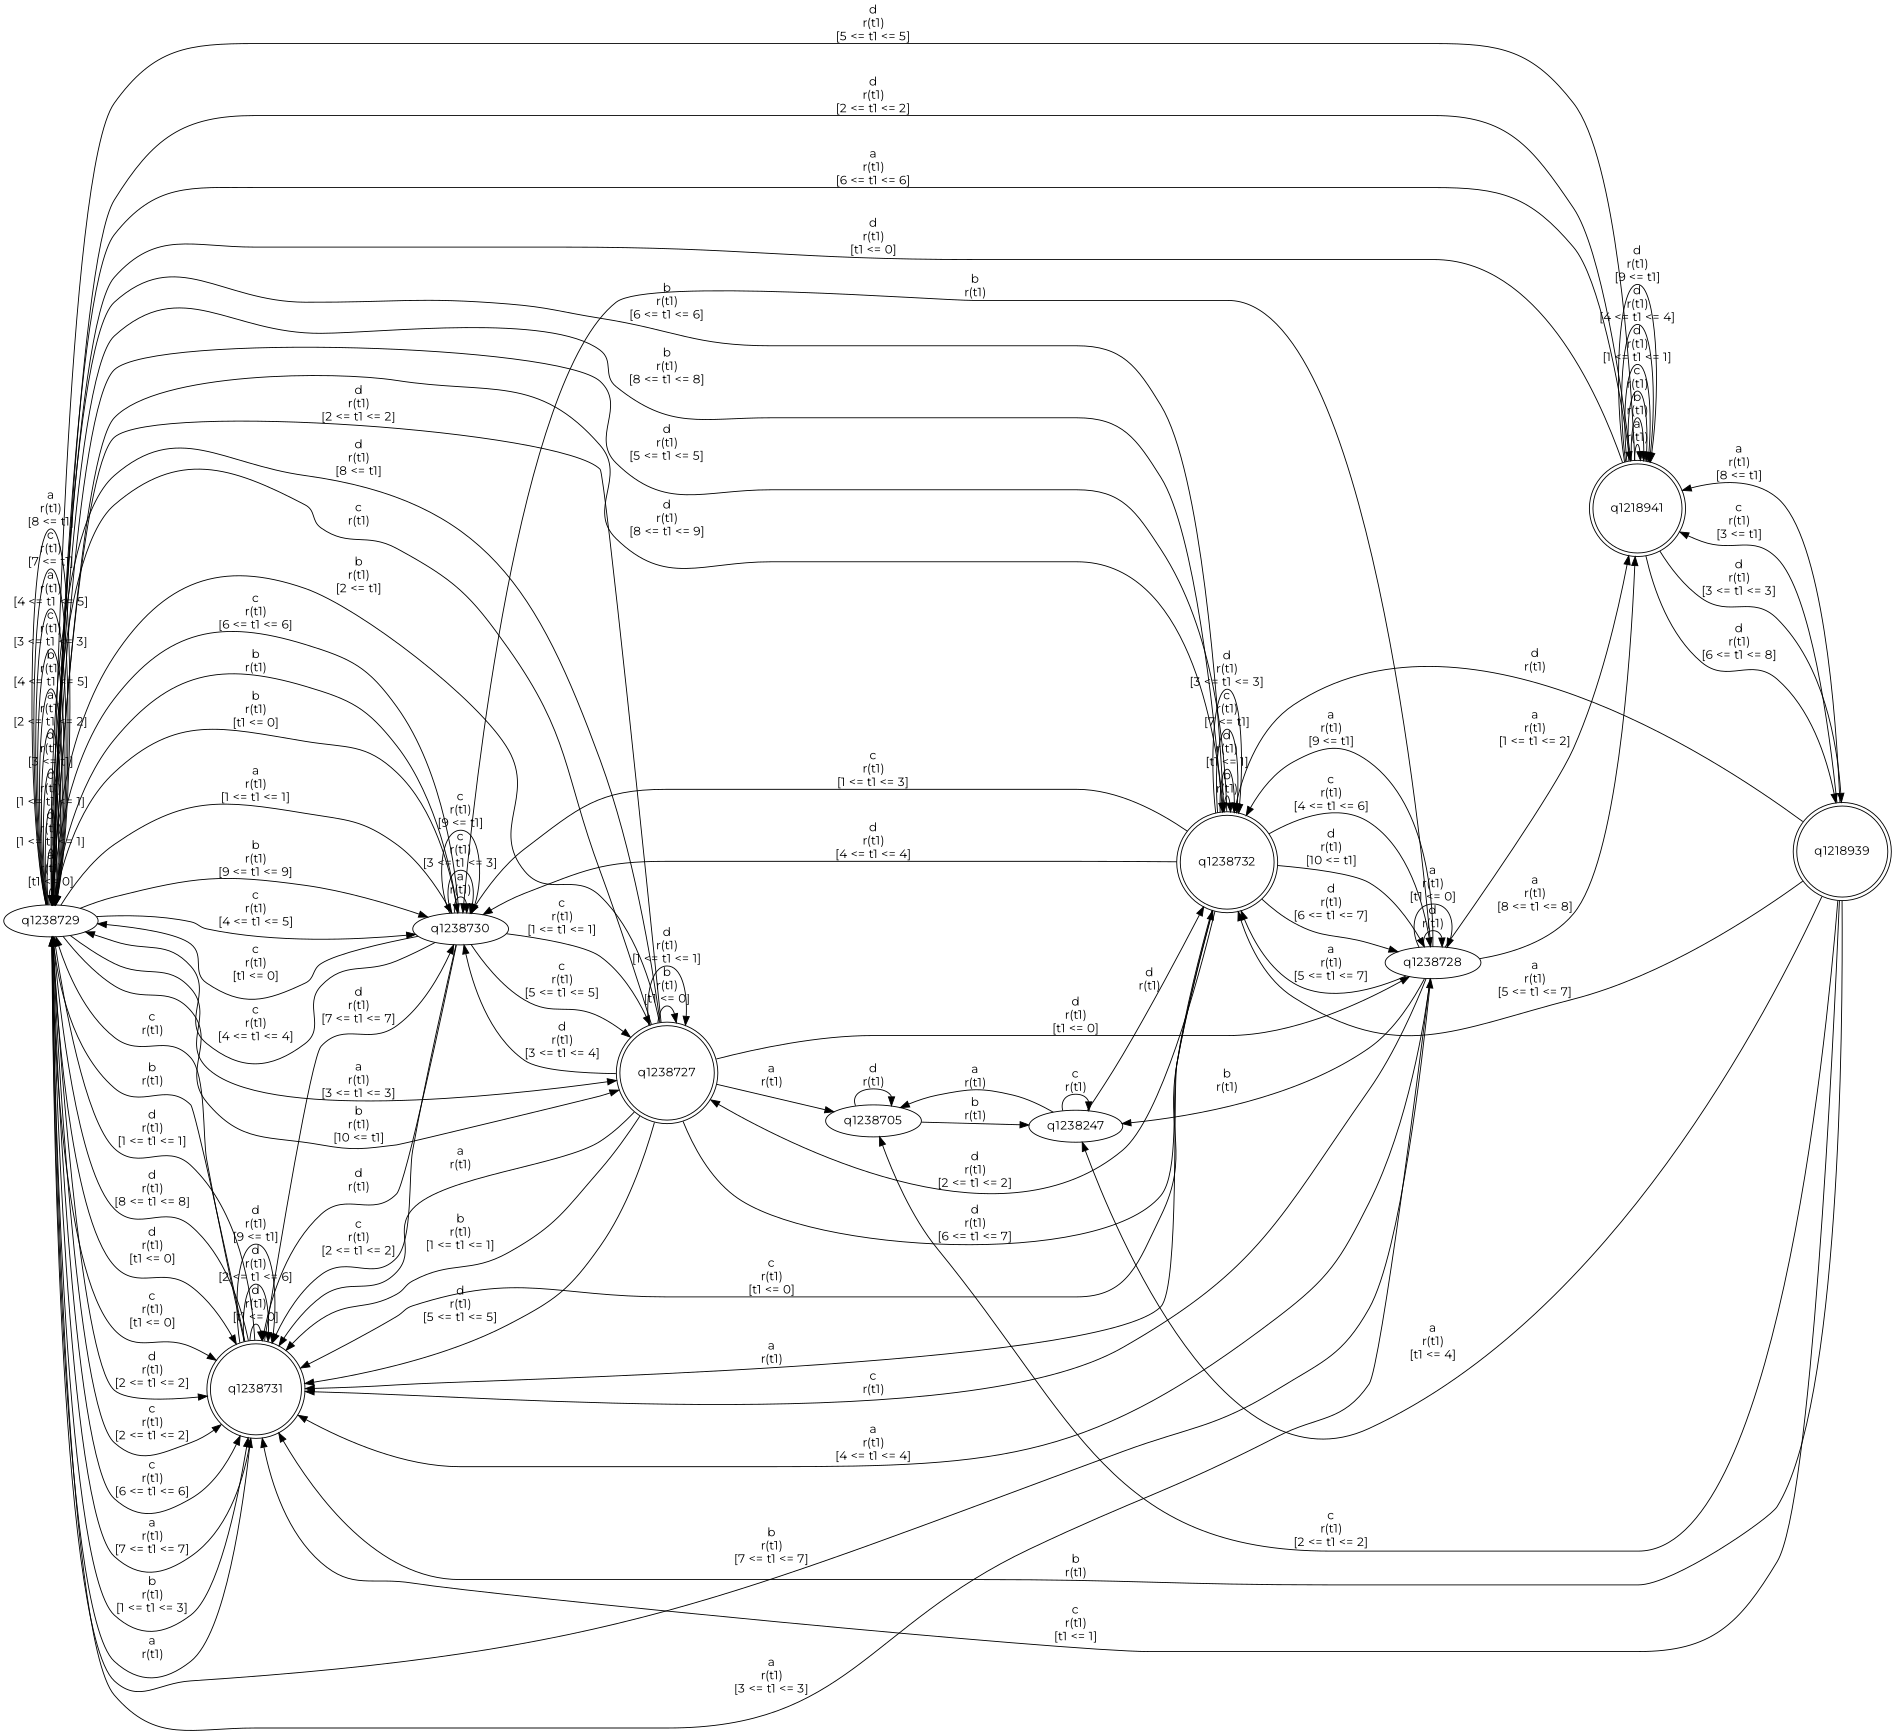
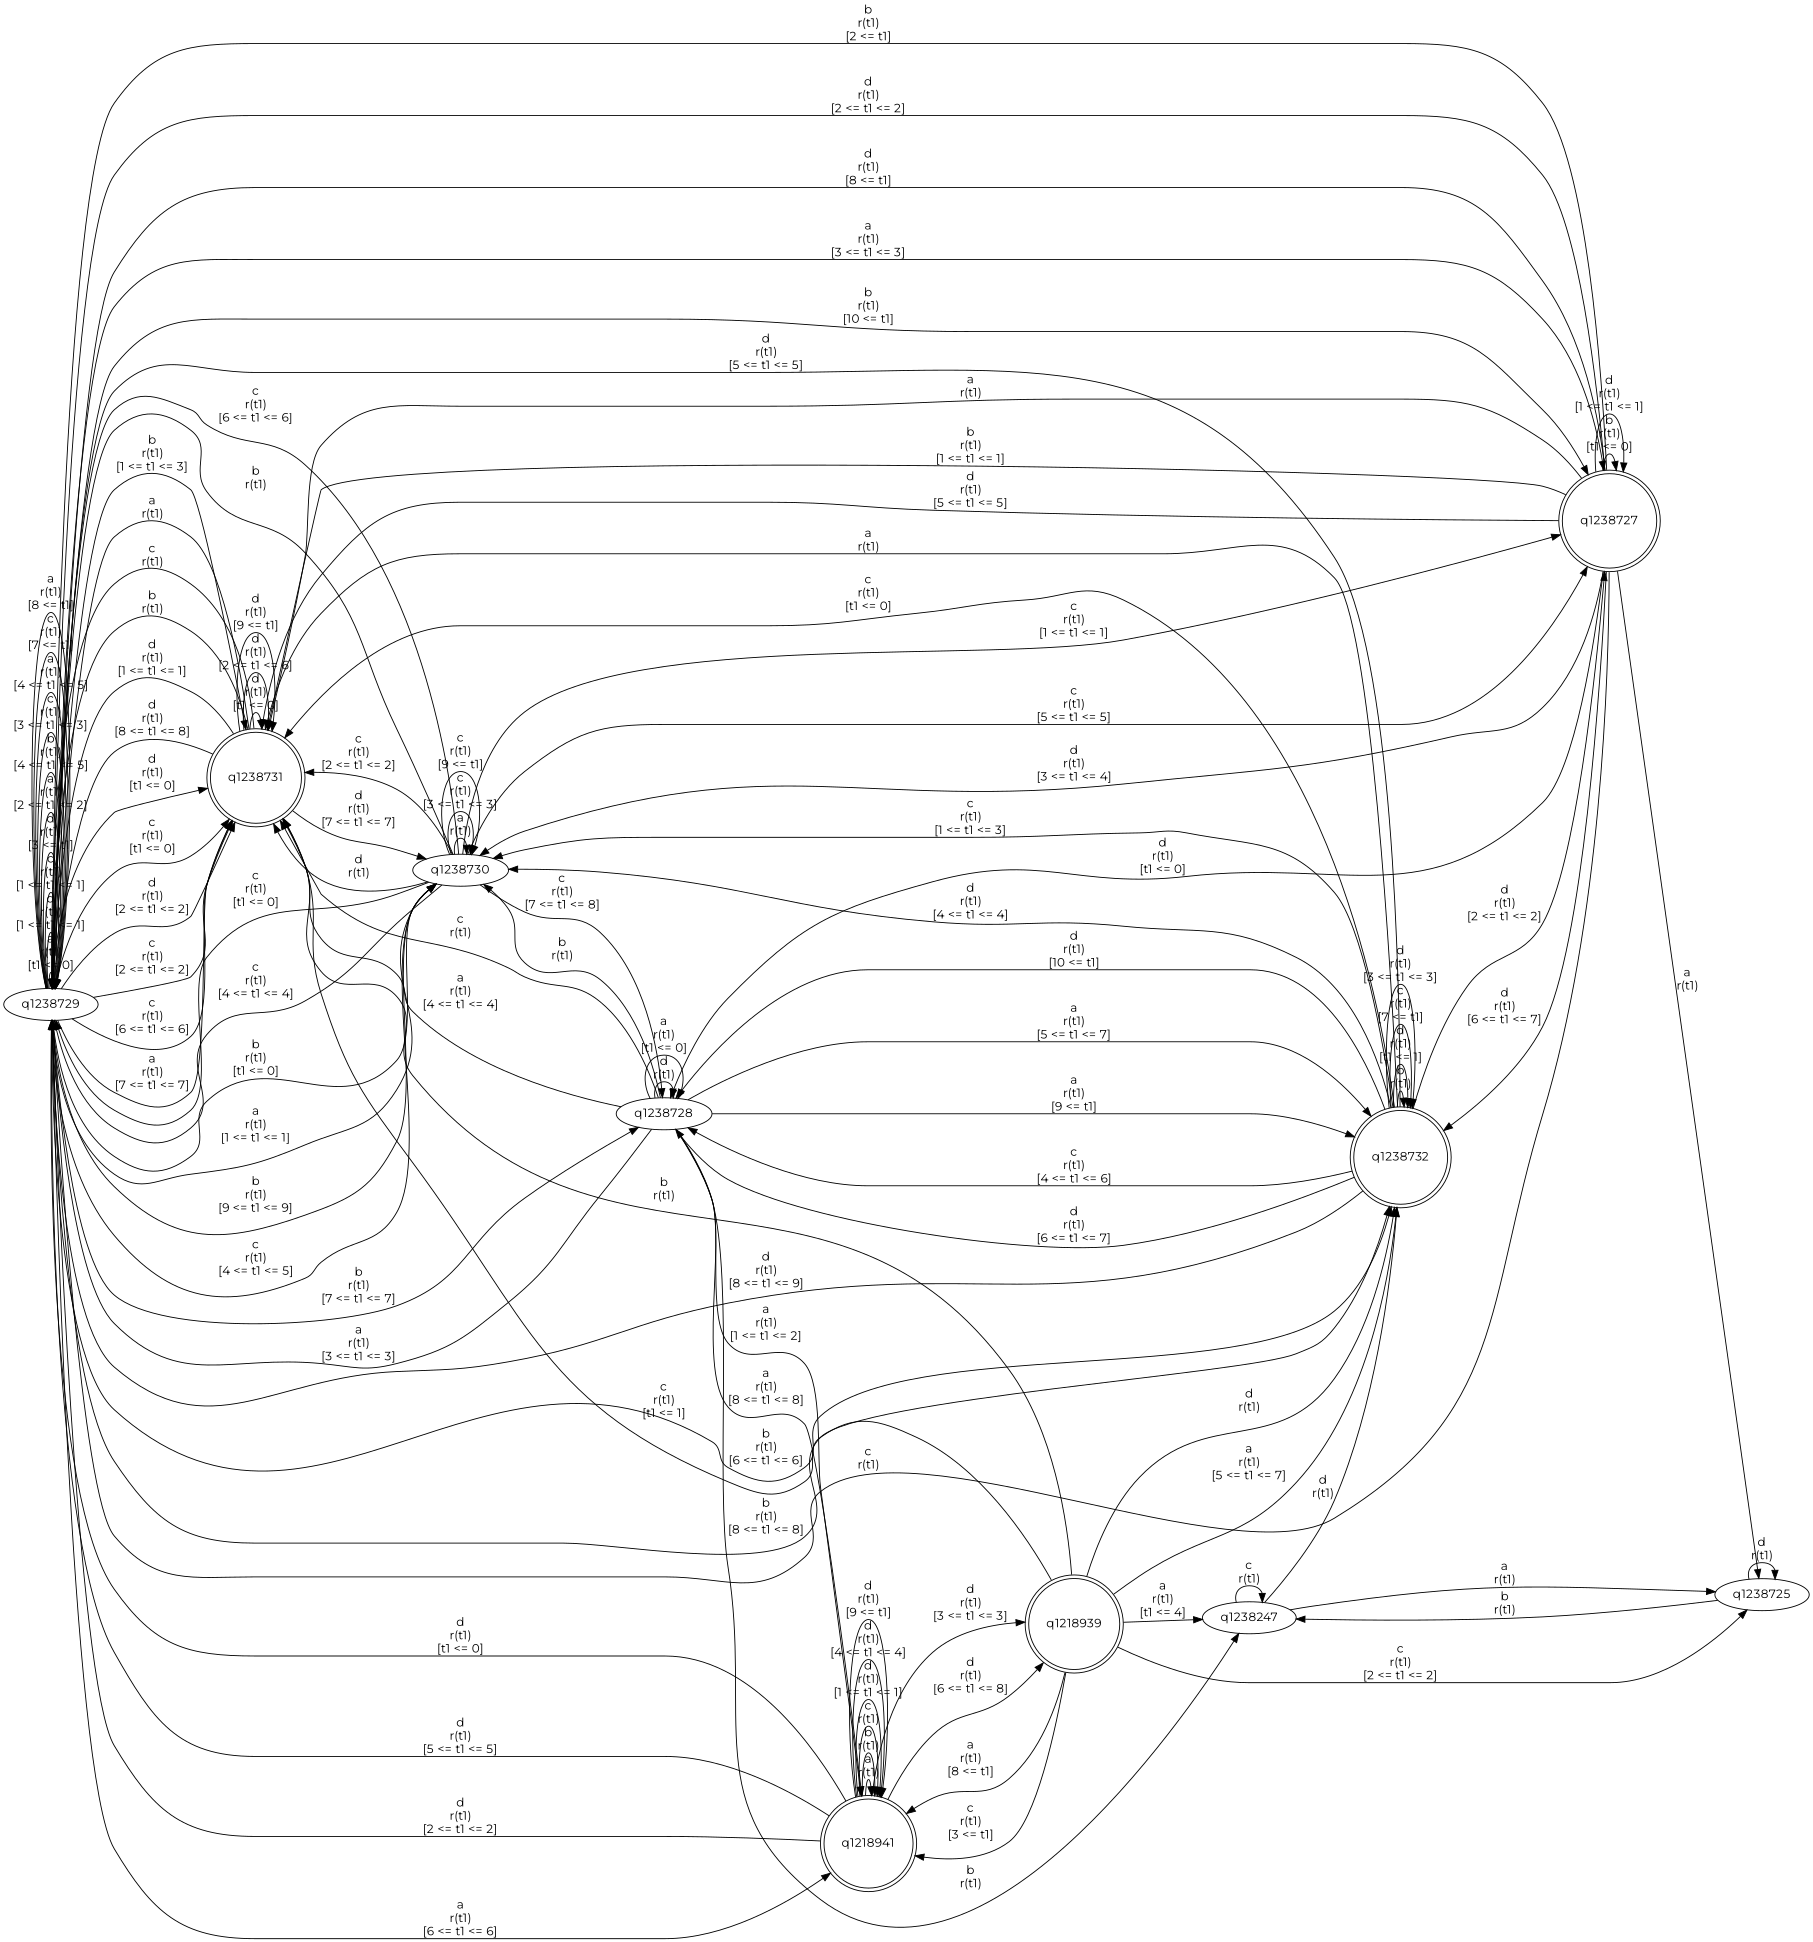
  digraph {
    fontname=Montserrat
    rankdir=LR
    node [fontname=Montserrat shape=doublecircle]
    edge [fontname=Montserrat]
    n1 [label=q1238729 shape=""]
    n2 [label=q1238731]
    n3 [label=q1238730 shape=ellipse]
    n4 [label=q1238727]
    n5 [label=q1238728 shape=""]
    n6 [label=q1218941]
    n7 [label=q1238732]
-   n8 [label=q1238705 shape=""]
+   n8 [label=q1238725 shape=""]
    n9 [label=q1238247 shape=""]
    n10 [label=q1218939]
    n1 -> n1 [label="a\nr(t1)\n[t1 <= 0]"]
    n1 -> n1 [label="d\nr(t1)\n[1 <= t1 <= 1]"]
    n1 -> n1 [label="c\nr(t1)\n[1 <= t1 <= 1]"]
    n1 -> n1 [label="d\nr(t1)\n[3 <= t1]"]
    n1 -> n1 [label="a\nr(t1)\n[2 <= t1 <= 2]"]
    n1 -> n1 [label="b\nr(t1)\n[4 <= t1 <= 5]"]
    n1 -> n1 [label="c\nr(t1)\n[3 <= t1 <= 3]"]
    n1 -> n1 [label="a\nr(t1)\n[4 <= t1 <= 5]"]
    n1 -> n1 [label="c\nr(t1)\n[7 <= t1]"]
    n1 -> n1 [label="a\nr(t1)\n[8 <= t1]"]
    n1 -> n2 [label="d\nr(t1)\n[t1 <= 0]"]
    n1 -> n2 [label="c\nr(t1)\n[t1 <= 0]"]
    n1 -> n2 [label="d\nr(t1)\n[2 <= t1 <= 2]"]
    n1 -> n2 [label="c\nr(t1)\n[2 <= t1 <= 2]"]
    n1 -> n2 [label="c\nr(t1)\n[6 <= t1 <= 6]"]
    n1 -> n2 [label="a\nr(t1)\n[7 <= t1 <= 7]"]
    n1 -> n2 [label="b\nr(t1)\n[1 <= t1 <= 3]"]
    n1 -> n3 [label="b\nr(t1)\n[t1 <= 0]"]
    n1 -> n3 [label="a\nr(t1)\n[1 <= t1 <= 1]"]
    n1 -> n3 [label="b\nr(t1)\n[9 <= t1 <= 9]"]
    n1 -> n3 [label="c\nr(t1)\n[4 <= t1 <= 5]"]
    n1 -> n4 [label="a\nr(t1)\n[3 <= t1 <= 3]"]
    n1 -> n4 [label="b\nr(t1)\n[10 <= t1]"]
    n1 -> n5 [label="b\nr(t1)\n[7 <= t1 <= 7]"]
    n1 -> n6 [label="a\nr(t1)\n[6 <= t1 <= 6]"]
    n1 -> n7 [label="b\nr(t1)\n[6 <= t1 <= 6]"]
    n1 -> n7 [label="b\nr(t1)\n[8 <= t1 <= 8]"]
    n2 -> n1 [label="a\nr(t1)\n"]
    n2 -> n1 [label="c\nr(t1)\n"]
    n2 -> n1 [label="b\nr(t1)\n"]
    n2 -> n1 [label="d\nr(t1)\n[1 <= t1 <= 1]"]
    n2 -> n1 [label="d\nr(t1)\n[8 <= t1 <= 8]"]
    n2 -> n2 [label="d\nr(t1)\n[t1 <= 0]"]
    n2 -> n2 [label="d\nr(t1)\n[2 <= t1 <= 6]"]
    n2 -> n2 [label="d\nr(t1)\n[9 <= t1]"]
    n2 -> n3 [label="d\nr(t1)\n[7 <= t1 <= 7]"]
    n3 -> n1 [label="b\nr(t1)\n"]
    n3 -> n1 [label="c\nr(t1)\n[t1 <= 0]"]
    n3 -> n1 [label="c\nr(t1)\n[4 <= t1 <= 4]"]
    n3 -> n1 [label="c\nr(t1)\n[6 <= t1 <= 6]"]
    n3 -> n2 [label="d\nr(t1)\n"]
    n3 -> n2 [label="c\nr(t1)\n[2 <= t1 <= 2]"]
    n3 -> n3 [label="a\nr(t1)\n"]
    n3 -> n3 [label="c\nr(t1)\n[3 <= t1 <= 3]"]
    n3 -> n3 [label="c\nr(t1)\n[9 <= t1]"]
    n3 -> n4 [label="c\nr(t1)\n[1 <= t1 <= 1]"]
    n3 -> n4 [label="c\nr(t1)\n[5 <= t1 <= 5]"]
+   n3 -> n5 [label="c\nr(t1)\n[7 <= t1 <= 8]"]
    n4 -> n1 [label="c\nr(t1)\n"]
    n4 -> n1 [label="b\nr(t1)\n[2 <= t1]"]
    n4 -> n1 [label="d\nr(t1)\n[2 <= t1 <= 2]"]
    n4 -> n1 [label="d\nr(t1)\n[8 <= t1]"]
    n4 -> n2 [label="a\nr(t1)\n"]
    n4 -> n2 [label="b\nr(t1)\n[1 <= t1 <= 1]"]
    n4 -> n2 [label="d\nr(t1)\n[5 <= t1 <= 5]"]
    n4 -> n3 [label="d\nr(t1)\n[3 <= t1 <= 4]"]
    n4 -> n4 [label="b\nr(t1)\n[t1 <= 0]"]
    n4 -> n4 [label="d\nr(t1)\n[1 <= t1 <= 1]"]
    n4 -> n5 [label="d\nr(t1)\n[t1 <= 0]"]
    n4 -> n7 [label="d\nr(t1)\n[6 <= t1 <= 7]"]
    n4 -> n8 [label="a\nr(t1)\n"]
    n5 -> n1 [label="a\nr(t1)\n[3 <= t1 <= 3]"]
    n5 -> n2 [label="c\nr(t1)\n"]
    n5 -> n2 [label="a\nr(t1)\n[4 <= t1 <= 4]"]
    n5 -> n3 [label="b\nr(t1)\n"]
    n5 -> n5 [label="d\nr(t1)\n"]
    n5 -> n5 [label="a\nr(t1)\n[t1 <= 0]"]
    n5 -> n6 [label="a\nr(t1)\n[1 <= t1 <= 2]"]
    n5 -> n6 [label="a\nr(t1)\n[8 <= t1 <= 8]"]
    n5 -> n7 [label="a\nr(t1)\n[5 <= t1 <= 7]"]
    n5 -> n7 [label="a\nr(t1)\n[9 <= t1]"]
    n5 -> n9 [label="b\nr(t1)\n"]
    n6 -> n1 [label="d\nr(t1)\n[t1 <= 0]"]
    n6 -> n1 [label="d\nr(t1)\n[5 <= t1 <= 5]"]
    n6 -> n1 [label="d\nr(t1)\n[2 <= t1 <= 2]"]
    n6 -> n6 [label="a\nr(t1)\n"]
    n6 -> n6 [label="b\nr(t1)\n"]
    n6 -> n6 [label="c\nr(t1)\n"]
    n6 -> n6 [label="d\nr(t1)\n[1 <= t1 <= 1]"]
    n6 -> n6 [label="d\nr(t1)\n[4 <= t1 <= 4]"]
    n6 -> n6 [label="d\nr(t1)\n[9 <= t1]"]
    n6 -> n10 [label="d\nr(t1)\n[3 <= t1 <= 3]"]
    n6 -> n10 [label="d\nr(t1)\n[6 <= t1 <= 8]"]
    n7 -> n1 [label="d\nr(t1)\n[5 <= t1 <= 5]"]
    n7 -> n1 [label="d\nr(t1)\n[8 <= t1 <= 9]"]
    n7 -> n2 [label="a\nr(t1)\n"]
    n7 -> n2 [label="c\nr(t1)\n[t1 <= 0]"]
    n7 -> n3 [label="c\nr(t1)\n[1 <= t1 <= 3]"]
    n7 -> n3 [label="d\nr(t1)\n[4 <= t1 <= 4]"]
    n7 -> n4 [label="d\nr(t1)\n[2 <= t1 <= 2]"]
    n7 -> n5 [label="c\nr(t1)\n[4 <= t1 <= 6]"]
    n7 -> n5 [label="d\nr(t1)\n[6 <= t1 <= 7]"]
    n7 -> n5 [label="d\nr(t1)\n[10 <= t1]"]
    n7 -> n7 [label="b\nr(t1)\n"]
    n7 -> n7 [label="d\nr(t1)\n[t1 <= 1]"]
    n7 -> n7 [label="c\nr(t1)\n[7 <= t1]"]
    n7 -> n7 [label="d\nr(t1)\n[3 <= t1 <= 3]"]
    n8 -> n8 [label="d\nr(t1)\n"]
    n8 -> n9 [label="b\nr(t1)\n"]
    n9 -> n7 [label="d\nr(t1)\n"]
    n9 -> n8 [label="a\nr(t1)\n"]
    n9 -> n9 [label="c\nr(t1)\n"]
    n10 -> n2 [label="b\nr(t1)\n"]
    n10 -> n2 [label="c\nr(t1)\n[t1 <= 1]"]
    n10 -> n6 [label="a\nr(t1)\n[8 <= t1]"]
    n10 -> n6 [label="c\nr(t1)\n[3 <= t1]"]
    n10 -> n7 [label="d\nr(t1)\n"]
    n10 -> n7 [label="a\nr(t1)\n[5 <= t1 <= 7]"]
    n10 -> n8 [label="c\nr(t1)\n[2 <= t1 <= 2]"]
    n10 -> n9 [label="a\nr(t1)\n[t1 <= 4]"]
  }
